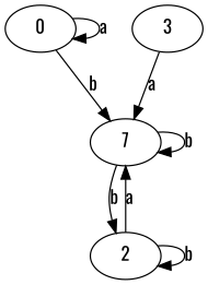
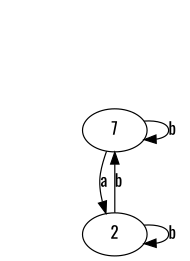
  digraph {
    d2tdocpreamble="\usetikzlibrary{automata}"
    d2tfigpreamble="\tikzstyle{every state}= [ draw=blue!50,very thick,fill=blue!20]  \tikzstyle{auto}= [fill=white]"
    fontname=Oswald
    ranksep=0.5
    node [fontname=Oswald style=state]
    edge [fontname=Oswald lblstyle=auto topath="bend right"]
-   n1 [label=0 style="state, accepting"]
    n2 [label=7]
    n3 [label=2 style="state, initial"]
-   n4 [label=3]
-   n1 -> n1 [label=a topath="loop above"]
-   n1 -> n2 [label=b]
    n2 -> n2 [label=b topath="loop above"]
-   n2 -> n3 [label=b]
-   n3 -> n2 [label=a]
+   n2 -> n3 [label=a]
+   n3 -> n2 [label=b]
    n3 -> n3 [label=b topath="loop above"]
-   n4 -> n2 [label=a]
  }
